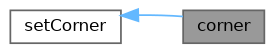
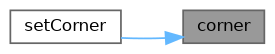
  digraph {
    rankdir=RL
    node [fontname=Helvetica fontsize=10 shape=box style=filled]
    n1 [color=gray40 fillcolor=grey60 fontcolor=black height=0.2 label=corner width=0.4]
    n2 [color=grey40 fillcolor=white height=0.2 label=setCorner width=0.4]
-   n2 -> n1 [color=steelblue1 dir=back fontname=Helvetica fontsize=10 labelfontname=Helvetica labelfontsize=10 style=solid]
+   n1 -> n2 [color=steelblue1 dir=back fontname=Helvetica fontsize=10 labelfontname=Helvetica labelfontsize=10 style=solid]
  }
